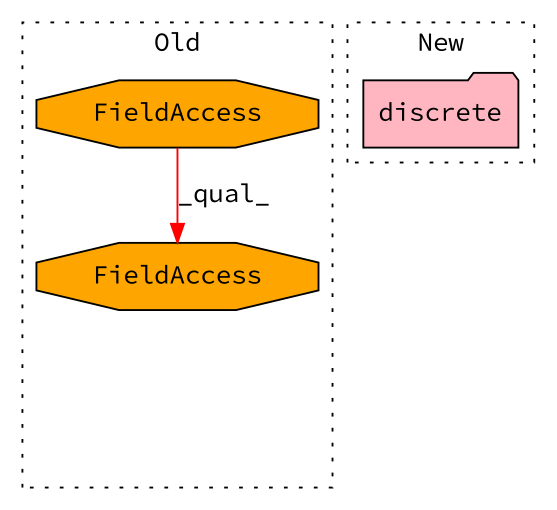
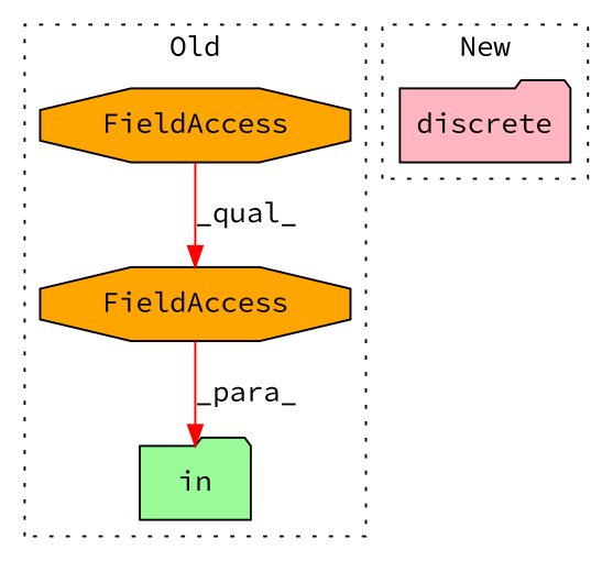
  digraph {
    fontname="Source Code Pro"
    node [a=22 s=1387 shape=folder style=filled fillcolor=orange fontname="Source Code Pro"]
    edge [color=red fontname="Source Code Pro"]
+   n1 [a=105 l=35 label=in fillcolor=palegreen]
    n2 [l=17 label=FieldAccess shape=octagon]
    n3 [l=12 label=FieldAccess shape=octagon]
    n4 [a=32 l="9,1" label=discrete s="1355,1370" fillcolor=lightpink]
    subgraph cluster_1 {
      label=Old
      style=dotted
+     n1
      n2
      n3
    }
    subgraph cluster_2 {
      label=New
      style=dotted
      n4
    }
+   n2 -> n1 [label=_para_]
    n3 -> n2 [label=_qual_]
  }
